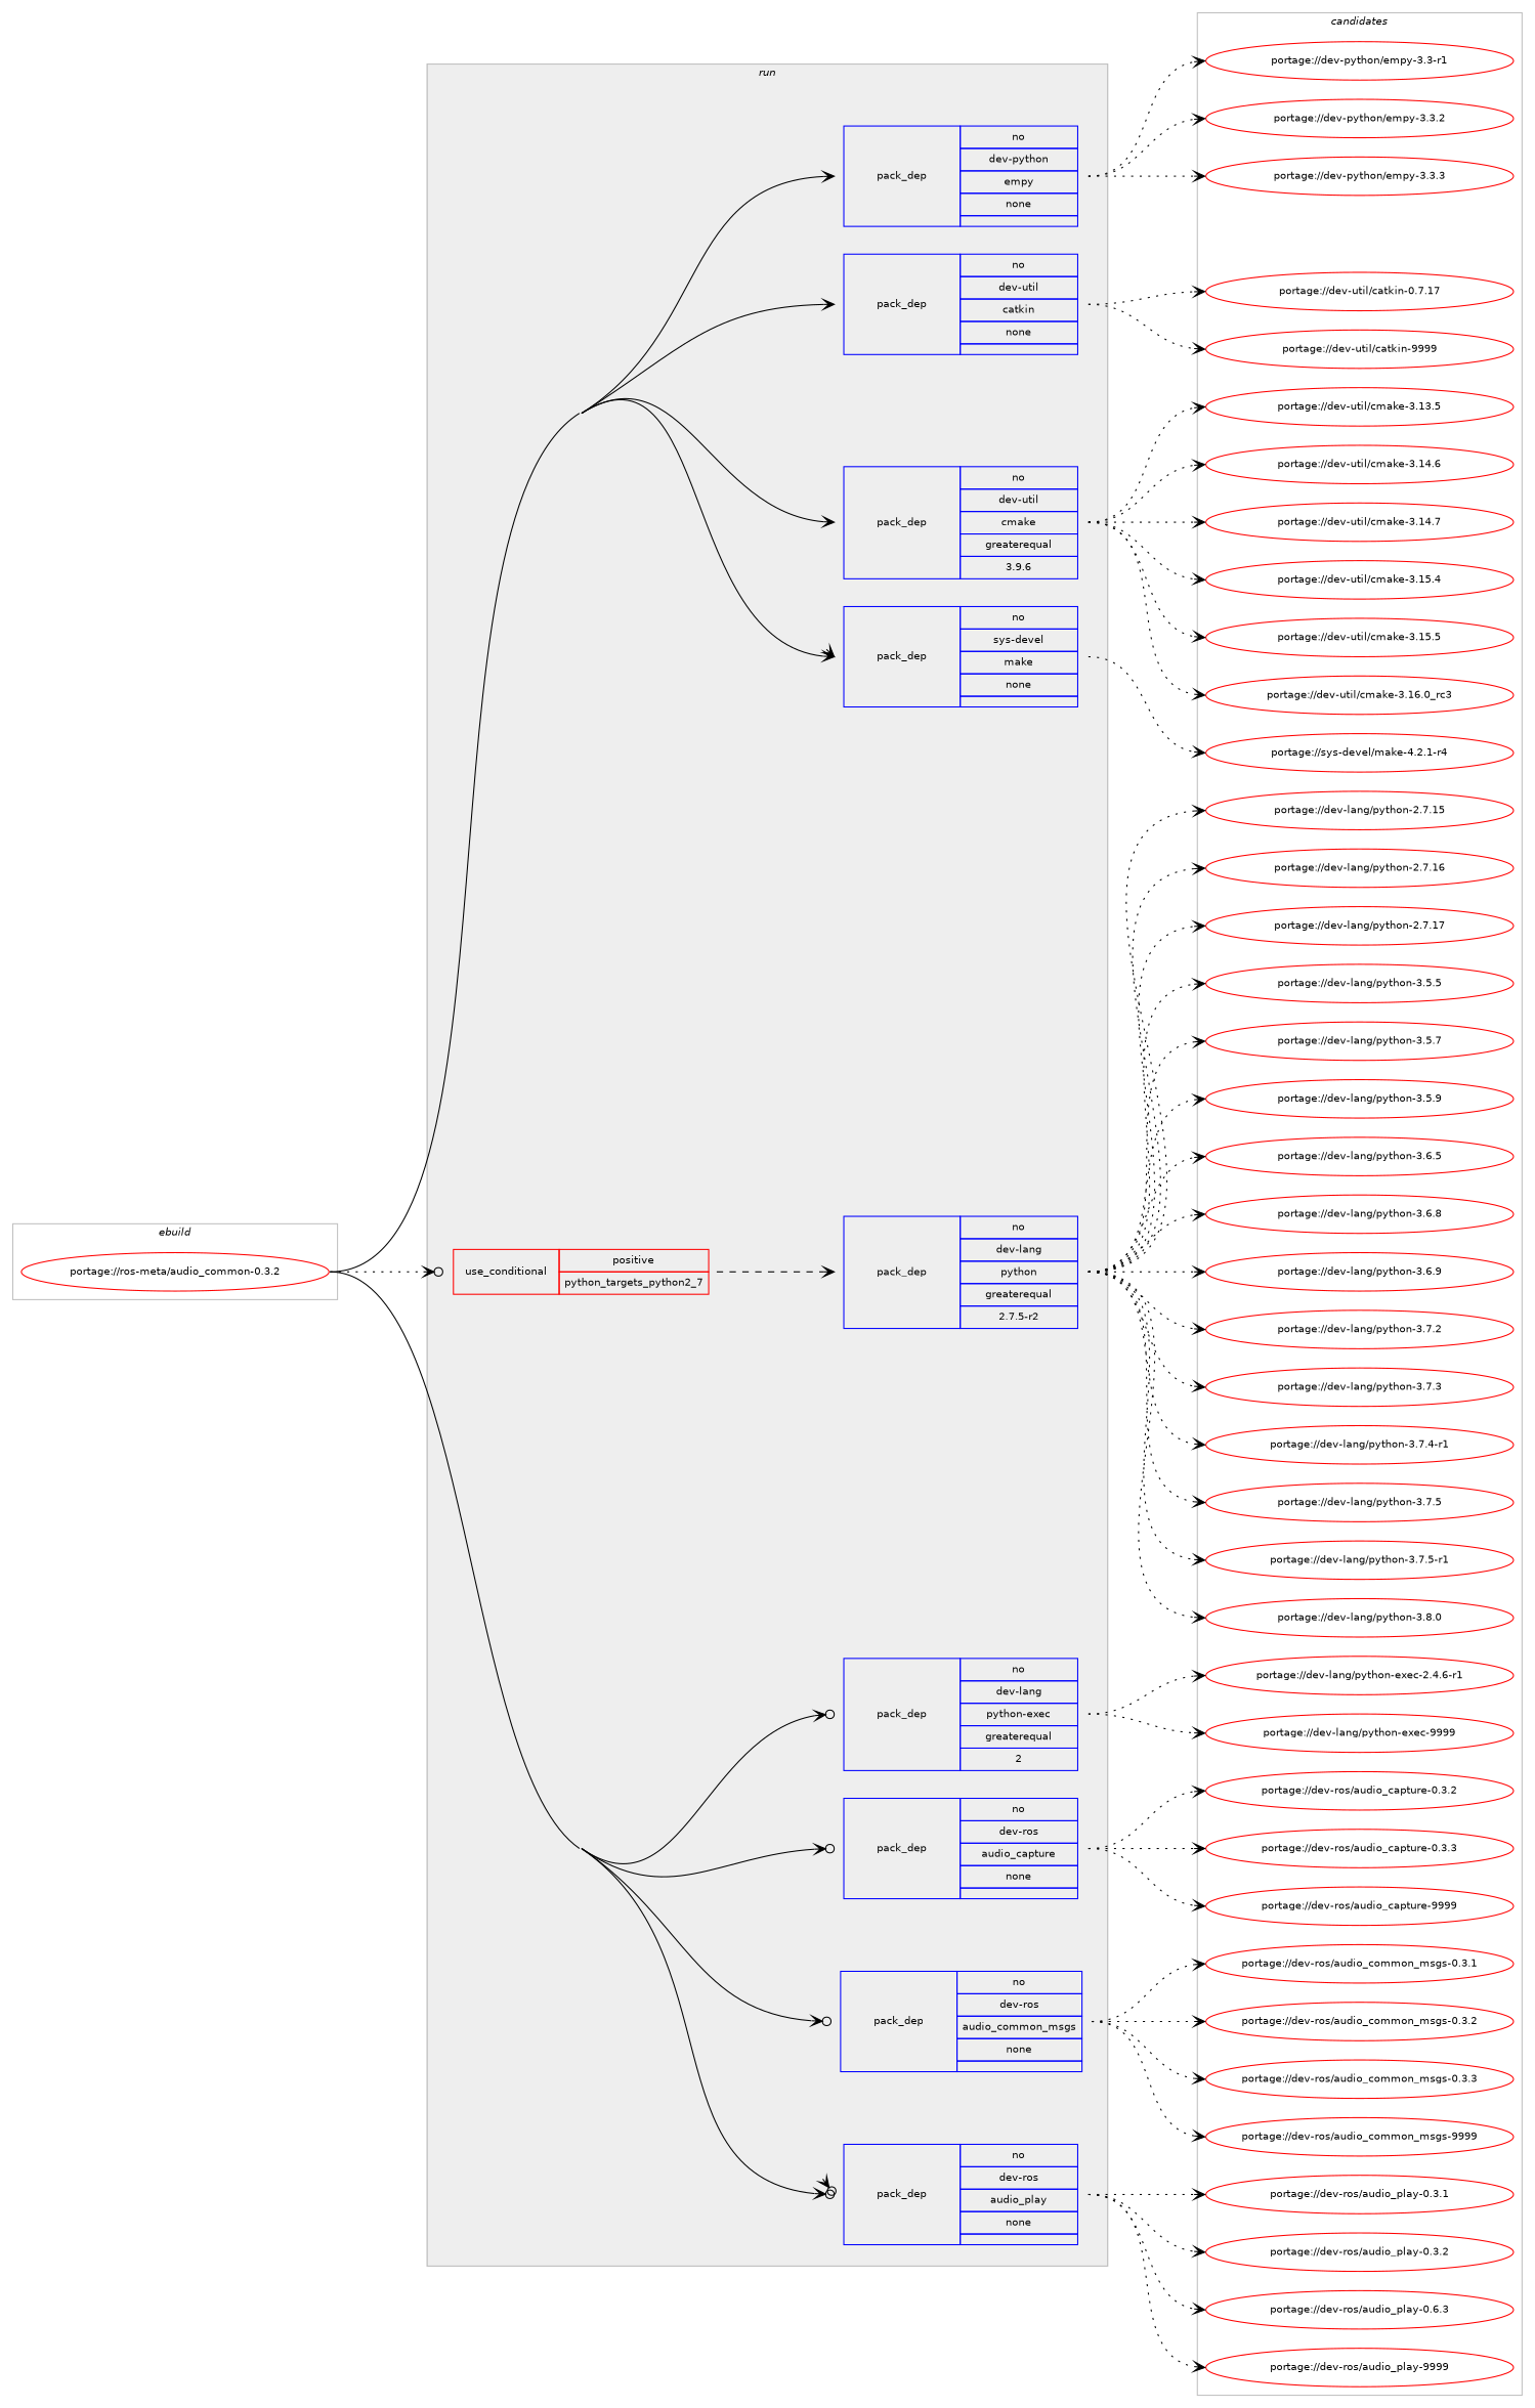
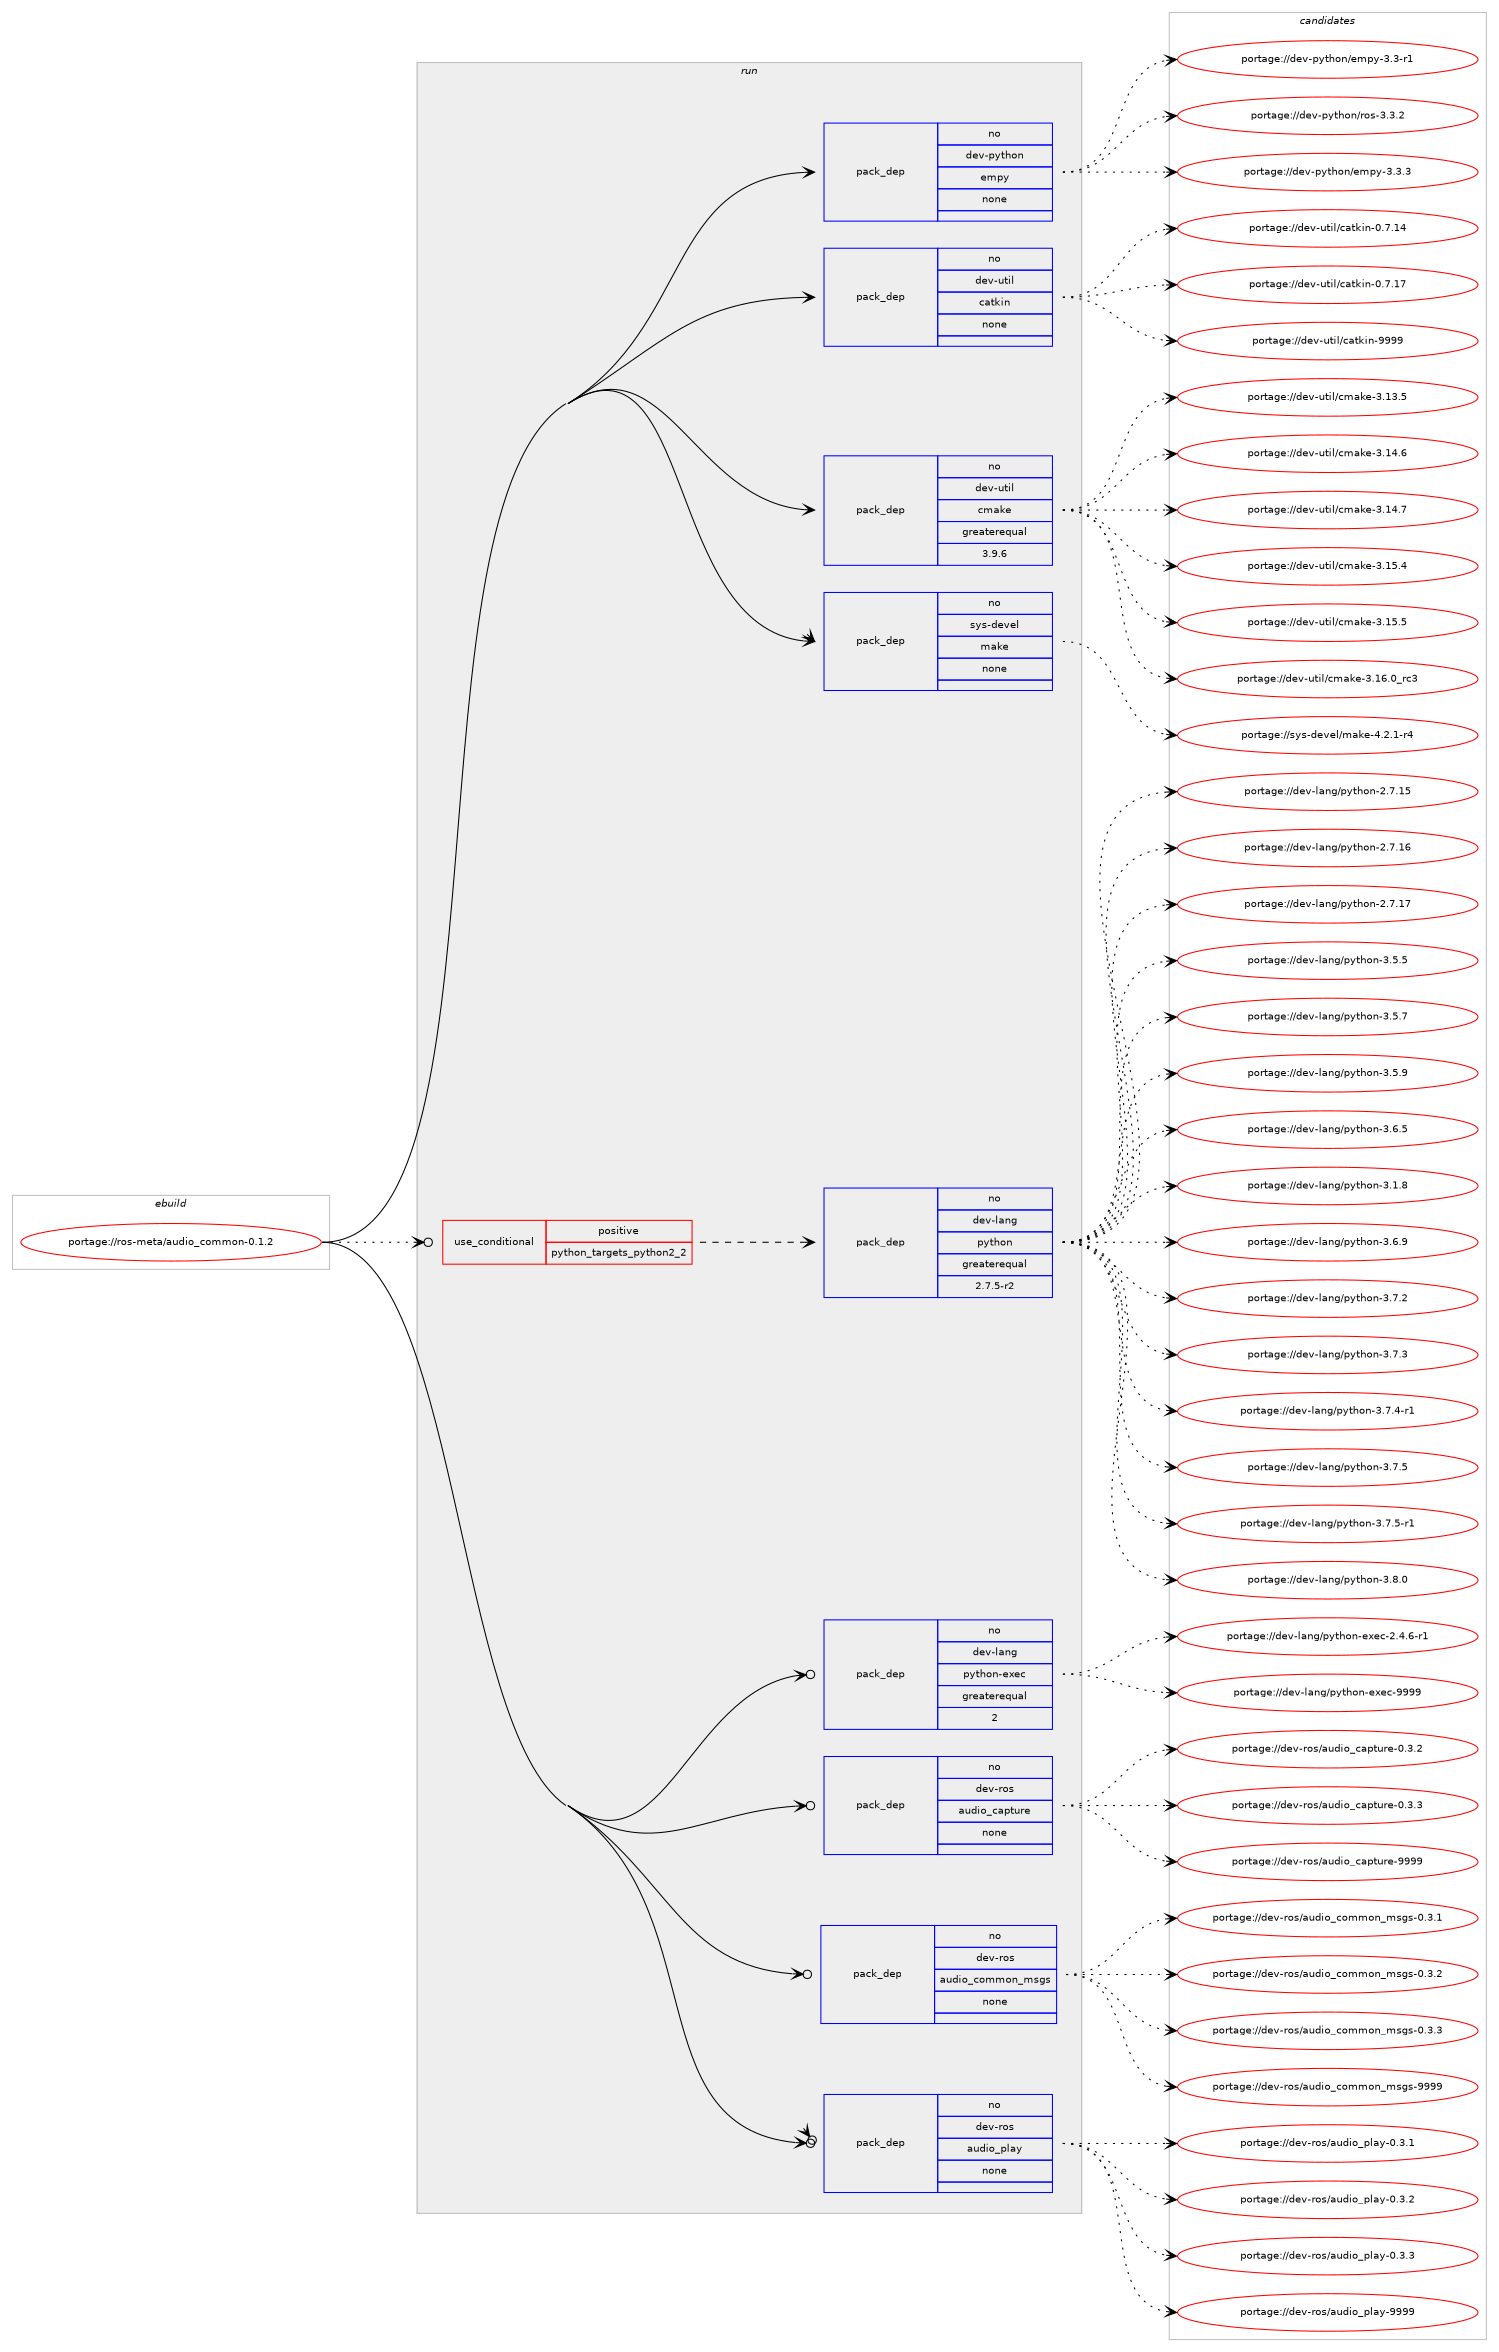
  digraph {
    compound=true
    concentrate=true
    fontname=Helvetica
    fontsize=10
    newrank=true
    rankdir=LR
    ranksep=1.5
    node [color=red fontname=Helvetica fontsize=10]
    edge [arrowhead=vee headport=w style=dotted tailport=e weight=100]
-   n1 [label="portage://ros-meta/audio_common-0.3.2" width=4]
+   n1 [label="portage://ros-meta/audio_common-0.1.2" width=4]
    n2 [color=blue label=<<TABLE BORDER="0" CELLBORDER="1" CELLSPACING="0" CELLPADDING="4" WIDTH="220"><TR><TD ROWSPAN="6" CELLPADDING="30">pack_dep</TD></TR><TR><TD WIDTH="110">no</TD></TR><TR><TD>dev-python</TD></TR><TR><TD>empy</TD></TR><TR><TD>none</TD></TR><TR><TD></TD></TR></TABLE>> shape=none]
    n3 [color=blue label=<<TABLE BORDER="0" CELLBORDER="1" CELLSPACING="0" CELLPADDING="4" WIDTH="220"><TR><TD ROWSPAN="6" CELLPADDING="30">pack_dep</TD></TR><TR><TD WIDTH="110">no</TD></TR><TR><TD>dev-util</TD></TR><TR><TD>catkin</TD></TR><TR><TD>none</TD></TR><TR><TD></TD></TR></TABLE>> shape=none]
    n4 [color=blue label=<<TABLE BORDER="0" CELLBORDER="1" CELLSPACING="0" CELLPADDING="4" WIDTH="220"><TR><TD ROWSPAN="6" CELLPADDING="30">pack_dep</TD></TR><TR><TD WIDTH="110">no</TD></TR><TR><TD>dev-util</TD></TR><TR><TD>cmake</TD></TR><TR><TD>greaterequal</TD></TR><TR><TD>3.9.6</TD></TR></TABLE>> shape=none]
    n5 [color=blue label=<<TABLE BORDER="0" CELLBORDER="1" CELLSPACING="0" CELLPADDING="4" WIDTH="220"><TR><TD ROWSPAN="6" CELLPADDING="30">pack_dep</TD></TR><TR><TD WIDTH="110">no</TD></TR><TR><TD>sys-devel</TD></TR><TR><TD>make</TD></TR><TR><TD>none</TD></TR><TR><TD></TD></TR></TABLE>> shape=none]
    n6 [color=blue label=<<TABLE BORDER="0" CELLBORDER="1" CELLSPACING="0" CELLPADDING="4" WIDTH="220"><TR><TD ROWSPAN="6" CELLPADDING="30">pack_dep</TD></TR><TR><TD WIDTH="110">no</TD></TR><TR><TD>dev-lang</TD></TR><TR><TD>python</TD></TR><TR><TD>greaterequal</TD></TR><TR><TD>2.7.5-r2</TD></TR></TABLE>> shape=none]
-   n7 [label=<<TABLE BORDER="0" CELLBORDER="1" CELLSPACING="0" CELLPADDING="4"><TR><TD ROWSPAN="3" CELLPADDING="10">use_conditional</TD></TR><TR><TD>positive</TD></TR><TR><TD>python_targets_python2_7</TD></TR></TABLE>> shape=none]
+   n7 [label=<<TABLE BORDER="0" CELLBORDER="1" CELLSPACING="0" CELLPADDING="4"><TR><TD ROWSPAN="3" CELLPADDING="10">use_conditional</TD></TR><TR><TD>positive</TD></TR><TR><TD>python_targets_python2_2</TD></TR></TABLE>> shape=none]
    n8 [color=blue label=<<TABLE BORDER="0" CELLBORDER="1" CELLSPACING="0" CELLPADDING="4" WIDTH="220"><TR><TD ROWSPAN="6" CELLPADDING="30">pack_dep</TD></TR><TR><TD WIDTH="110">no</TD></TR><TR><TD>dev-lang</TD></TR><TR><TD>python-exec</TD></TR><TR><TD>greaterequal</TD></TR><TR><TD>2</TD></TR></TABLE>> shape=none]
    n9 [color=blue label=<<TABLE BORDER="0" CELLBORDER="1" CELLSPACING="0" CELLPADDING="4" WIDTH="220"><TR><TD ROWSPAN="6" CELLPADDING="30">pack_dep</TD></TR><TR><TD WIDTH="110">no</TD></TR><TR><TD>dev-ros</TD></TR><TR><TD>audio_capture</TD></TR><TR><TD>none</TD></TR><TR><TD></TD></TR></TABLE>> shape=none]
    n10 [color=blue label=<<TABLE BORDER="0" CELLBORDER="1" CELLSPACING="0" CELLPADDING="4" WIDTH="220"><TR><TD ROWSPAN="6" CELLPADDING="30">pack_dep</TD></TR><TR><TD WIDTH="110">no</TD></TR><TR><TD>dev-ros</TD></TR><TR><TD>audio_common_msgs</TD></TR><TR><TD>none</TD></TR><TR><TD></TD></TR></TABLE>> shape=none]
    n11 [color=blue label=<<TABLE BORDER="0" CELLBORDER="1" CELLSPACING="0" CELLPADDING="4" WIDTH="220"><TR><TD ROWSPAN="6" CELLPADDING="30">pack_dep</TD></TR><TR><TD WIDTH="110">no</TD></TR><TR><TD>dev-ros</TD></TR><TR><TD>audio_play</TD></TR><TR><TD>none</TD></TR><TR><TD></TD></TR></TABLE>> shape=none]
    n12 [label="portage://dev-python/empy-3.3-r1" width=4]
-   n13 [label="portage://dev-python/empy-3.3.2" width=4]
+   n13 [label="portage://dev-python/ros-3.3.2" width=4]
    n14 [label="portage://dev-python/empy-3.3.3" width=4]
+   n15 [label="portage://dev-util/catkin-0.7.14" width=4]
    n16 [label="portage://dev-util/catkin-0.7.17" width=4]
    n17 [label="portage://dev-util/catkin-9999" width=4]
    n18 [label="portage://dev-util/cmake-3.13.5" width=4]
    n19 [label="portage://dev-util/cmake-3.14.6" width=4]
    n20 [label="portage://dev-util/cmake-3.14.7" width=4]
    n21 [label="portage://dev-util/cmake-3.15.4" width=4]
    n22 [label="portage://dev-util/cmake-3.15.5" width=4]
    n23 [label="portage://dev-util/cmake-3.16.0_rc3" width=4]
    n24 [label="portage://sys-devel/make-4.2.1-r4" width=4]
    n25 [label="portage://dev-lang/python-2.7.15" width=4]
    n26 [label="portage://dev-lang/python-2.7.16" width=4]
    n27 [label="portage://dev-lang/python-2.7.17" width=4]
    n28 [label="portage://dev-lang/python-3.5.5" width=4]
    n29 [label="portage://dev-lang/python-3.5.7" width=4]
    n30 [label="portage://dev-lang/python-3.5.9" width=4]
    n31 [label="portage://dev-lang/python-3.6.5" width=4]
-   n32 [label="portage://dev-lang/python-3.6.8" width=4]
+   n32 [label="portage://dev-lang/python-3.1.8" width=4]
    n33 [label="portage://dev-lang/python-3.6.9" width=4]
    n34 [label="portage://dev-lang/python-3.7.2" width=4]
    n35 [label="portage://dev-lang/python-3.7.3" width=4]
    n36 [label="portage://dev-lang/python-3.7.4-r1" width=4]
    n37 [label="portage://dev-lang/python-3.7.5" width=4]
    n38 [label="portage://dev-lang/python-3.7.5-r1" width=4]
    n39 [label="portage://dev-lang/python-3.8.0" width=4]
    n40 [label="portage://dev-lang/python-exec-2.4.6-r1" width=4]
    n41 [label="portage://dev-lang/python-exec-9999" width=4]
    n42 [label="portage://dev-ros/audio_capture-0.3.2" width=4]
    n43 [label="portage://dev-ros/audio_capture-0.3.3" width=4]
    n44 [label="portage://dev-ros/audio_capture-9999" width=4]
    n45 [label="portage://dev-ros/audio_common_msgs-0.3.1" width=4]
    n46 [label="portage://dev-ros/audio_common_msgs-0.3.2" width=4]
    n47 [label="portage://dev-ros/audio_common_msgs-0.3.3" width=4]
    n48 [label="portage://dev-ros/audio_common_msgs-9999" width=4]
    n49 [label="portage://dev-ros/audio_play-0.3.1" width=4]
    n50 [label="portage://dev-ros/audio_play-0.3.2" width=4]
-   n51 [label="portage://dev-ros/audio_play-0.6.3" width=4]
+   n51 [label="portage://dev-ros/audio_play-0.3.3" width=4]
    n52 [label="portage://dev-ros/audio_play-9999" width=4]
    subgraph cluster_1 {
      color=gray
      label=<<i>ebuild</i>>
      rank=same
      n1
    }
    subgraph cluster_2 {
      color=gray
      label=<<i>dependencies</i>>
      subgraph cluster_3 {
        color=gray
        fillcolor="#eeeeee"
        label=<<i>compile</i>>
        style=filled
        subgraph sub_4 {
          color=gray
          fillcolor="#eeeeee"
          label=<<i>compile</i>>
          style=filled
          n2
        }
        subgraph sub_5 {
          color=gray
          fillcolor="#eeeeee"
          label=<<i>compile</i>>
          style=filled
          n3
        }
        subgraph sub_6 {
          color=gray
          fillcolor="#eeeeee"
          label=<<i>compile</i>>
          style=filled
          n4
        }
        subgraph sub_7 {
          color=gray
          fillcolor="#eeeeee"
          label=<<i>compile</i>>
          style=filled
          n5
        }
      }
      subgraph cluster_8 {
        color=gray
        fillcolor="#eeeeee"
        label=<<i>compile and run</i>>
        style=filled
        subgraph sub_9 {
          color=gray
          fillcolor="#eeeeee"
          label=<<i>compile and run</i>>
          style=filled
          n7
          subgraph sub_10 {
            color=gray
            fillcolor="#eeeeee"
            label=<<i>compile and run</i>>
            style=filled
            n6
          }
        }
        subgraph sub_11 {
          color=gray
          fillcolor="#eeeeee"
          label=<<i>compile and run</i>>
          style=filled
          n8
        }
        subgraph sub_12 {
          color=gray
          fillcolor="#eeeeee"
          label=<<i>compile and run</i>>
          style=filled
          n9
        }
        subgraph sub_13 {
          color=gray
          fillcolor="#eeeeee"
          label=<<i>compile and run</i>>
          style=filled
          n10
        }
        subgraph sub_14 {
          color=gray
          fillcolor="#eeeeee"
          label=<<i>compile and run</i>>
          style=filled
          n11
        }
      }
      subgraph cluster_15 {
        color=gray
        fillcolor="#eeeeee"
        label=<<i>run</i>>
        style=filled
      }
    }
    subgraph cluster_16 {
      color=gray
      label=<<i>candidates</i>>
      rank=same
      subgraph sub_17 {
        color=black
        label=<<i>candidates</i>>
        nodesep=1
        rank=same
        n12
        n13
        n14
      }
      subgraph sub_18 {
        color=black
        label=<<i>candidates</i>>
        nodesep=1
        rank=same
+       n15
        n16
        n17
      }
      subgraph sub_19 {
        color=black
        label=<<i>candidates</i>>
        nodesep=1
        rank=same
        n18
        n19
        n20
        n21
        n22
        n23
      }
      subgraph sub_20 {
        color=black
        label=<<i>candidates</i>>
        nodesep=1
        rank=same
        n24
      }
      subgraph sub_21 {
        color=black
        label=<<i>candidates</i>>
        nodesep=1
        rank=same
        n25
        n26
        n27
        n28
        n29
        n30
        n31
        n32
        n33
        n34
        n35
        n36
        n37
        n38
        n39
      }
      subgraph sub_22 {
        color=black
        label=<<i>candidates</i>>
        nodesep=1
        rank=same
        n40
        n41
      }
      subgraph sub_23 {
        color=black
        label=<<i>candidates</i>>
        nodesep=1
        rank=same
        n42
        n43
        n44
      }
      subgraph sub_24 {
        color=black
        label=<<i>candidates</i>>
        nodesep=1
        rank=same
        n45
        n46
        n47
        n48
      }
      subgraph sub_25 {
        color=black
        label=<<i>candidates</i>>
        nodesep=1
        rank=same
        n49
        n50
        n51
        n52
      }
    }
    n1 -> n2 [style=solid weight=20]
    n1 -> n3 [style=solid weight=20]
    n1 -> n4 [style=solid weight=20]
    n1 -> n5 [style=solid weight=20]
    n1 -> n7 [arrowhead=odotvee weight=20]
    n1 -> n8 [arrowhead=odotvee style=solid weight=20]
    n1 -> n9 [arrowhead=odotvee style=solid weight=20]
    n1 -> n10 [arrowhead=odotvee style=solid weight=20]
    n1 -> n11 [arrowhead=odotvee style=solid weight=20]
    n2 -> n12
    n2 -> n13
    n2 -> n14
+   n3 -> n15
    n3 -> n16
    n3 -> n17
    n4 -> n18
    n4 -> n19
    n4 -> n20
    n4 -> n21
    n4 -> n22
    n4 -> n23
    n5 -> n24
    n6 -> n25
    n6 -> n26
    n6 -> n27
    n6 -> n28
    n6 -> n29
    n6 -> n30
    n6 -> n31
    n6 -> n32
    n6 -> n33
    n6 -> n34
    n6 -> n35
    n6 -> n36
    n6 -> n37
    n6 -> n38
    n6 -> n39
    n7 -> n6 [style=dashed weight=20]
    n8 -> n40
    n8 -> n41
    n9 -> n42
    n9 -> n43
    n9 -> n44
    n10 -> n45
    n10 -> n46
    n10 -> n47
    n10 -> n48
    n11 -> n49
    n11 -> n50
    n11 -> n51
    n11 -> n52
  }
